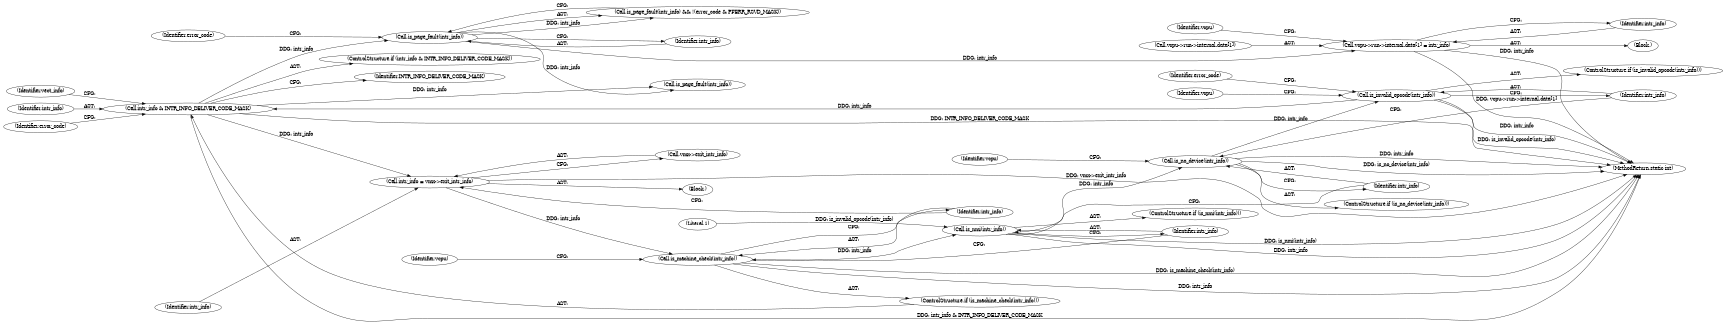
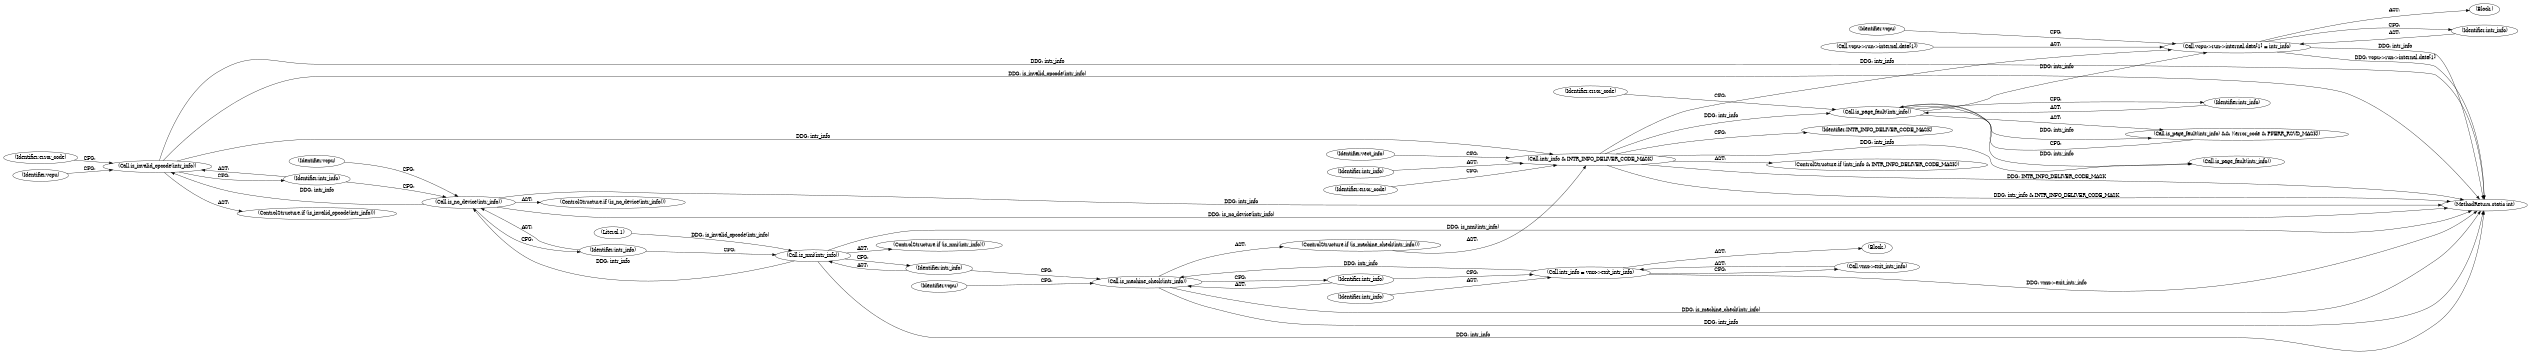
  digraph {
    rankdir=LR
    n1 [label="(Call,vcpu->run->internal.data[1] = intr_info)"]
    n2 [label="(Block,)"]
    n3 [label="(Identifier,intr_info)"]
    n4 [label="(MethodReturn,static int)"]
    n5 [label="(Call,intr_info & INTR_INFO_DELIVER_CODE_MASK)"]
    n6 [label="(Call,is_page_fault(intr_info))"]
    n7 [label="(ControlStructure,if (intr_info & INTR_INFO_DELIVER_CODE_MASK))"]
    n8 [label="(Call,is_page_fault(intr_info))"]
    n9 [label="(Identifier,INTR_INFO_DELIVER_CODE_MASK)"]
    n10 [label="(Call,is_page_fault(intr_info) && !(error_code & PFERR_RSVD_MASK))"]
    n11 [label="(Identifier,intr_info)"]
    n12 [label="(Call,is_invalid_opcode(intr_info))"]
    n13 [label="(ControlStructure,if (is_invalid_opcode(intr_info)))"]
    n14 [label="(Identifier,intr_info)"]
    n15 [label="(Call,is_no_device(intr_info))"]
    n16 [label="(Identifier,intr_info)"]
    n17 [label="(ControlStructure,if (is_no_device(intr_info)))"]
    n18 [label="(Call,is_nmi(intr_info))"]
    n19 [label="(Identifier,intr_info)"]
    n20 [label="(ControlStructure,if (is_nmi(intr_info)))"]
    n21 [label="(Call,is_machine_check(intr_info))"]
    n22 [label="(ControlStructure,if (is_machine_check(intr_info)))"]
    n23 [label="(Identifier,intr_info)"]
    n24 [label="(Call,intr_info = vmx->exit_intr_info)"]
    n25 [label="(Call,vmx->exit_intr_info)"]
    n26 [label="(Block,)"]
    n27 [label="(Identifier,error_code)"]
    n28 [label="(Identifier,error_code)"]
    n29 [label="(Literal,1)"]
    n30 [label="(Identifier,vect_info)"]
    n31 [label="(Identifier,vcpu)"]
    n32 [label="(Identifier,vcpu)"]
    n33 [label="(Identifier,vcpu)"]
    n34 [label="(Call,vcpu->run->internal.data[1])"]
    n35 [label="(Identifier,intr_info)"]
    n36 [label="(Identifier,vcpu)"]
    n37 [label="(Identifier,error_code)"]
    n38 [label="(Identifier,intr_info)"]
    n1 -> n2 [label="AST: "]
    n1 -> n3 [label="CFG: "]
    n1 -> n4 [label="DDG: intr_info"]
    n1 -> n4 [label="DDG: vcpu->run->internal.data[1]"]
    n3 -> n1 [label="AST: "]
-   n5 -> n24 [label="DDG: intr_info"]
+   n5 -> n1 [label="DDG: intr_info"]
    n5 -> n4 [label="DDG: intr_info & INTR_INFO_DELIVER_CODE_MASK"]
    n5 -> n4 [label="DDG: INTR_INFO_DELIVER_CODE_MASK"]
    n5 -> n6 [label="DDG: intr_info"]
    n5 -> n7 [label="AST: "]
    n5 -> n8 [label="DDG: intr_info"]
    n5 -> n9 [label="CFG: "]
    n6 -> n1 [label="DDG: intr_info"]
    n6 -> n8 [label="DDG: intr_info"]
    n6 -> n10 [label="AST: "]
    n6 -> n10 [label="DDG: intr_info"]
    n6 -> n11 [label="CFG: "]
    n10 -> n6 [label="CFG: "]
    n11 -> n6 [label="AST: "]
    n12 -> n4 [label="DDG: intr_info"]
    n12 -> n4 [label="DDG: is_invalid_opcode(intr_info)"]
    n12 -> n5 [label="DDG: intr_info"]
    n12 -> n13 [label="AST: "]
    n12 -> n14 [label="CFG: "]
    n14 -> n12 [label="AST: "]
    n14 -> n15 [label="CFG: "]
    n15 -> n4 [label="DDG: intr_info"]
    n15 -> n4 [label="DDG: is_no_device(intr_info)"]
    n15 -> n12 [label="DDG: intr_info"]
    n15 -> n16 [label="CFG: "]
    n15 -> n17 [label="AST: "]
    n16 -> n15 [label="AST: "]
    n16 -> n18 [label="CFG: "]
    n18 -> n4 [label="DDG: is_nmi(intr_info)"]
    n18 -> n4 [label="DDG: intr_info"]
    n18 -> n15 [label="DDG: intr_info"]
    n18 -> n19 [label="CFG: "]
    n18 -> n20 [label="AST: "]
    n19 -> n18 [label="AST: "]
    n19 -> n21 [label="CFG: "]
    n21 -> n4 [label="DDG: is_machine_check(intr_info)"]
    n21 -> n4 [label="DDG: intr_info"]
-   n21 -> n18 [label="DDG: intr_info"]
    n21 -> n22 [label="AST: "]
    n21 -> n23 [label="CFG: "]
    n22 -> n5 [label="AST: "]
    n23 -> n21 [label="AST: "]
    n23 -> n24 [label="CFG: "]
    n24 -> n4 [label="DDG: vmx->exit_intr_info"]
    n24 -> n21 [label="DDG: intr_info"]
    n24 -> n25 [label="CFG: "]
    n24 -> n26 [label="AST: "]
    n25 -> n24 [label="AST: "]
    n27 -> n6 [label="CFG: "]
    n28 -> n12 [label="CFG: "]
    n29 -> n18 [label="DDG: is_invalid_opcode(intr_info)"]
    n30 -> n5 [label="CFG: "]
    n31 -> n1 [label="CFG: "]
    n32 -> n12 [label="CFG: "]
    n33 -> n15 [label="CFG: "]
    n34 -> n1 [label="AST: "]
    n35 -> n5 [label="AST: "]
    n36 -> n21 [label="CFG: "]
    n37 -> n5 [label="CFG: "]
    n38 -> n24 [label="AST: "]
  }
